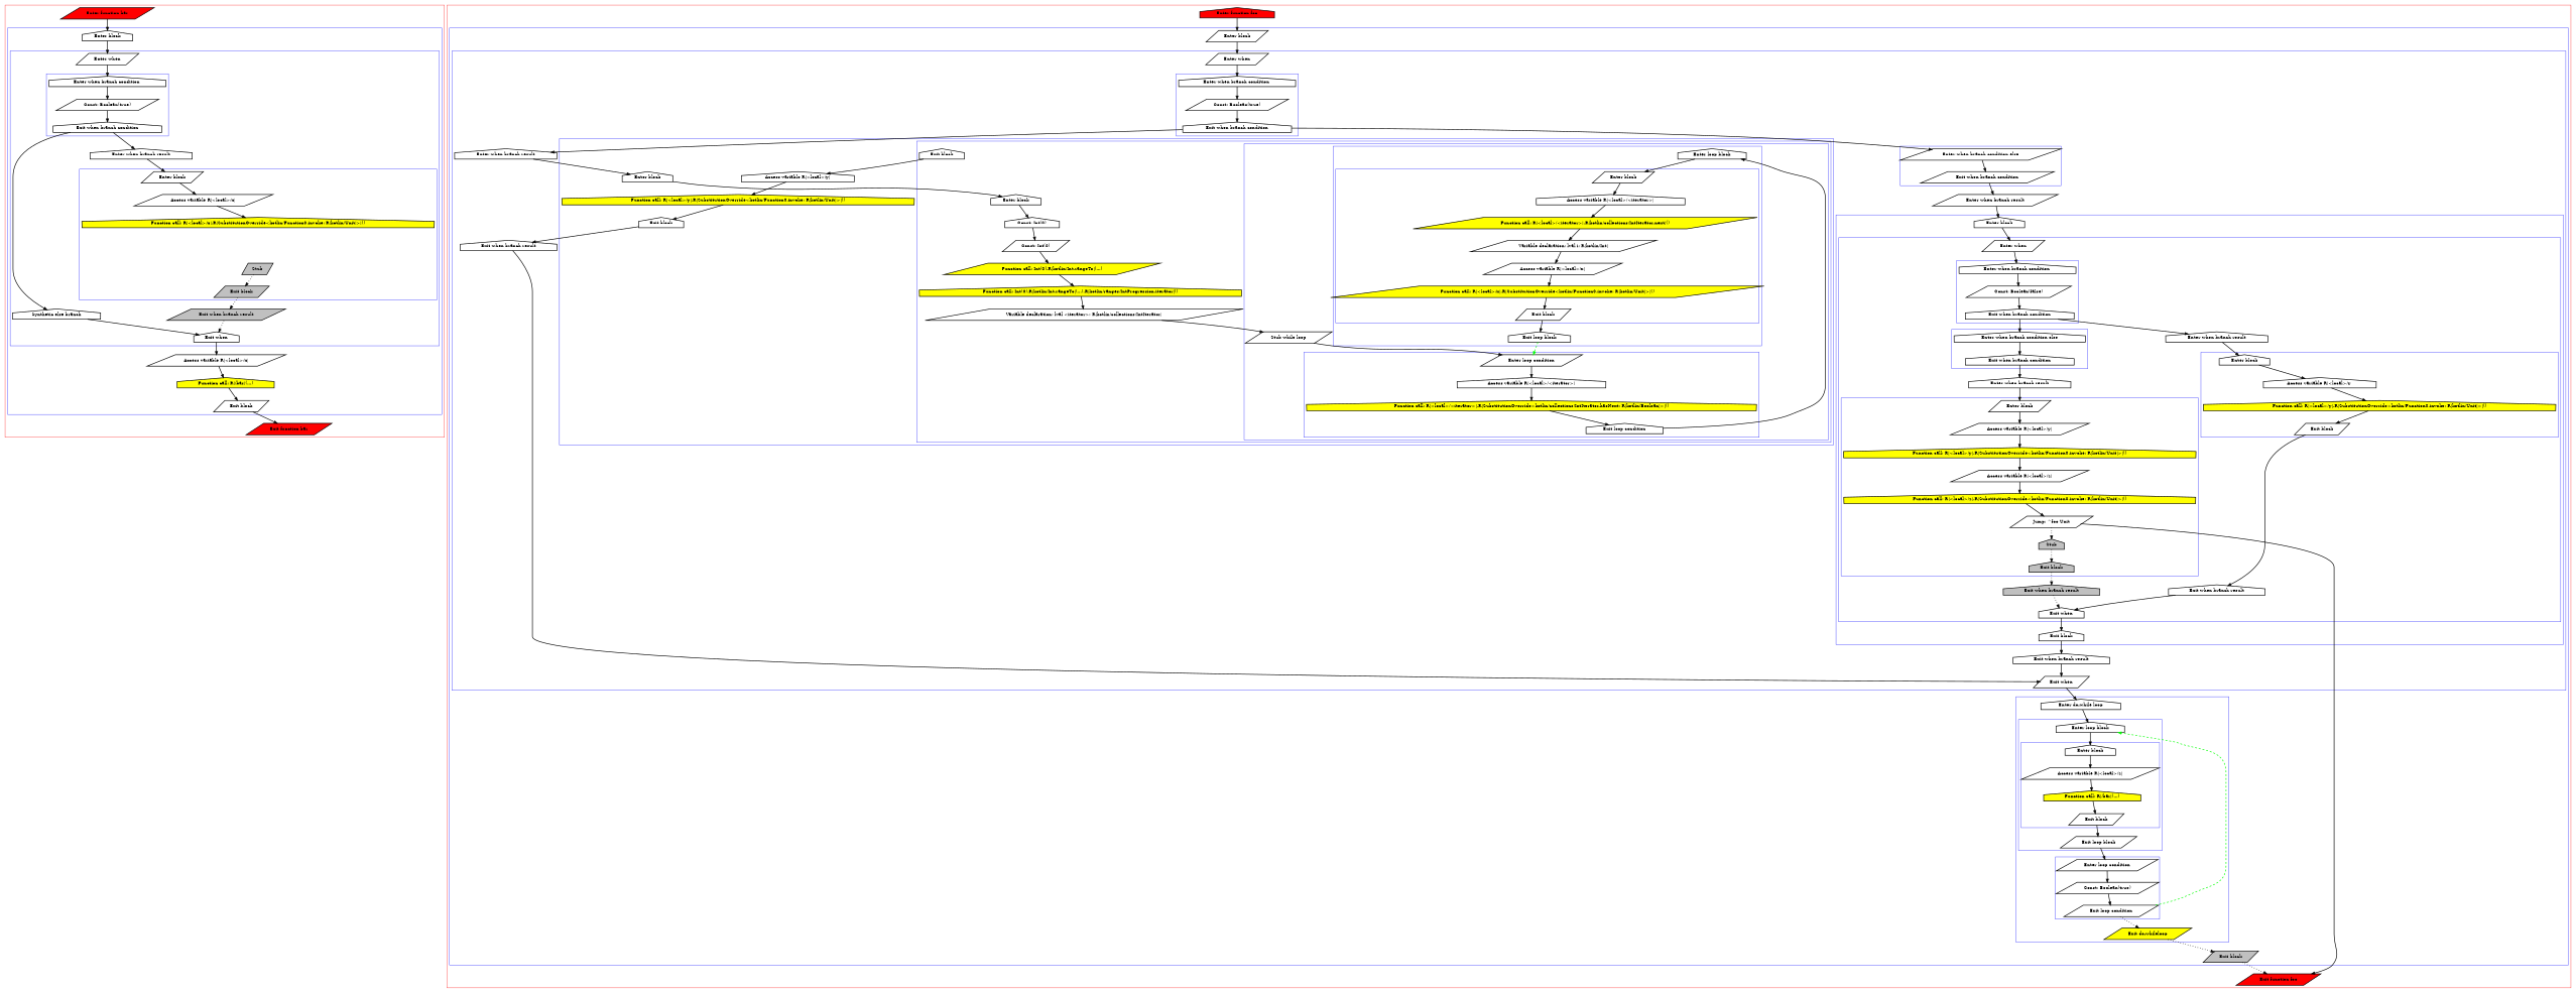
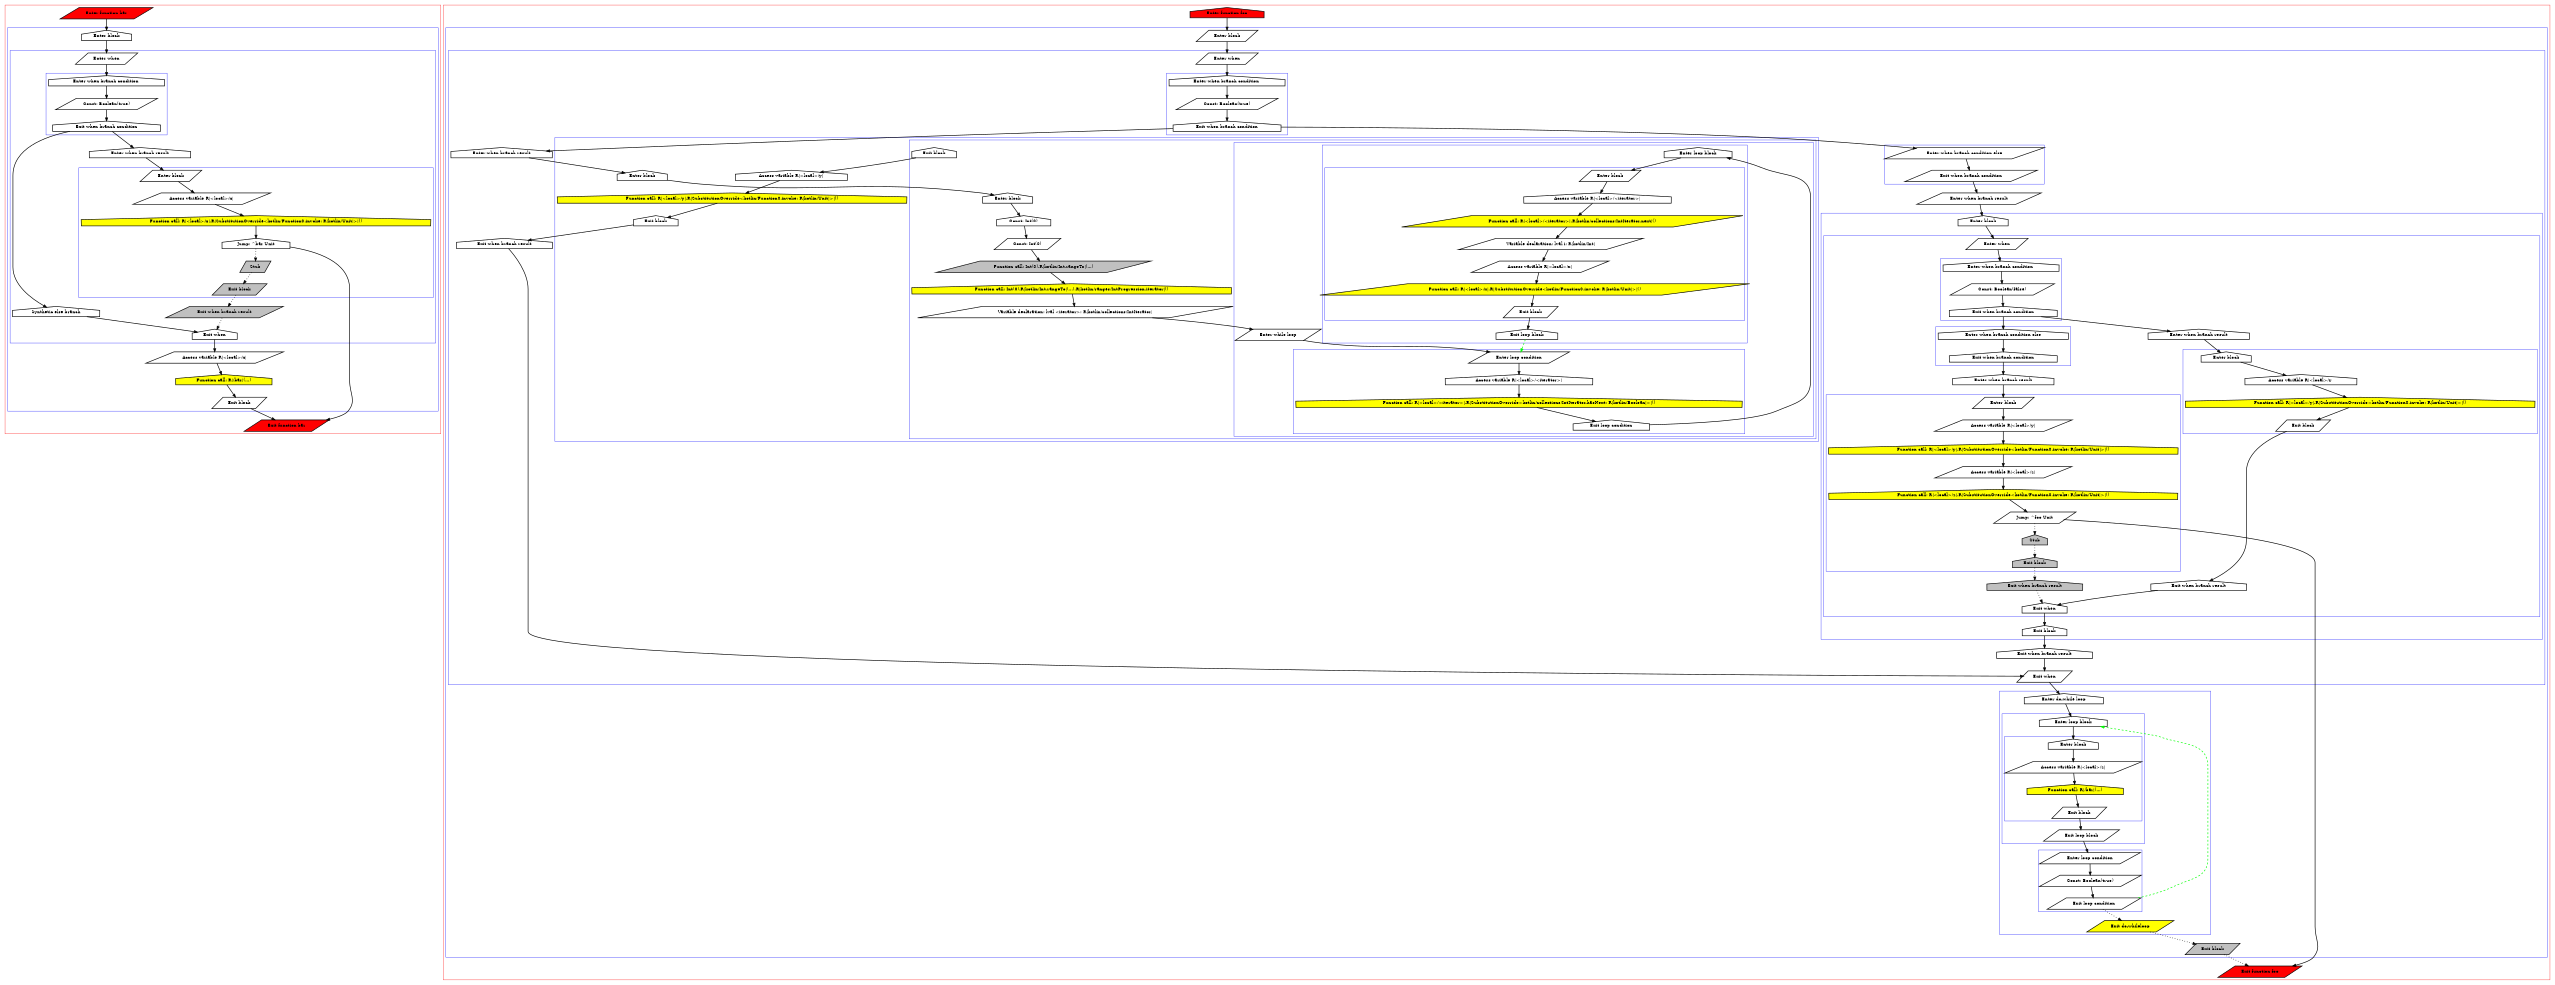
  digraph {
    nodesep=3
    node [penwidth=2 shape=house]
    edge [penwidth=2]
    n1 [label="Enter when branch condition "]
    n2 [label="Const: Boolean(true)" shape=parallelogram]
    n3 [label="Exit when branch condition"]
    n4 [label="Enter block" shape=parallelogram]
    n5 [label="Access variable R|<local>/x|" shape=parallelogram]
    n6 [fillcolor=yellow label="Function call: R|<local>/x|.R|SubstitutionOverride<kotlin/Function0.invoke: R|kotlin/Unit|>|()" style=filled]
+   n7 [label="Jump: ^bar Unit"]
    n8 [fillcolor=gray label=Stub shape=parallelogram style=filled]
    n9 [fillcolor=gray label="Exit block" shape=parallelogram style=filled]
    n10 [label="Enter when" shape=parallelogram]
    n11 [label="Synthetic else branch"]
    n12 [label="Enter when branch result"]
    n13 [fillcolor=gray label="Exit when branch result" shape=parallelogram style=filled]
    n14 [label="Exit when"]
    n15 [label="Enter block"]
    n16 [label="Access variable R|<local>/x|" shape=parallelogram]
    n17 [fillcolor=yellow label="Function call: R|/bar|(...)" style=filled]
    n18 [label="Exit block" shape=parallelogram]
    n19 [fillcolor=red label="Enter function bar" shape=parallelogram style=filled]
    n20 [fillcolor=red label="Exit function bar" shape=parallelogram style=filled]
    n21 [label="Enter when branch condition "]
    n22 [label="Const: Boolean(true)" shape=parallelogram]
    n23 [label="Exit when branch condition"]
    n24 [label="Enter when branch condition else" shape=parallelogram]
    n25 [label="Exit when branch condition" shape=parallelogram]
    n26 [label="Enter when branch condition "]
    n27 [label="Const: Boolean(false)" shape=parallelogram]
    n28 [label="Exit when branch condition"]
    n29 [label="Enter when branch condition else"]
    n30 [label="Exit when branch condition"]
    n31 [label="Enter block" shape=parallelogram]
    n32 [label="Access variable R|<local>/y|" shape=parallelogram]
    n33 [fillcolor=yellow label="Function call: R|<local>/y|.R|SubstitutionOverride<kotlin/Function0.invoke: R|kotlin/Unit|>|()" style=filled]
    n34 [label="Access variable R|<local>/z|" shape=parallelogram]
    n35 [fillcolor=yellow label="Function call: R|<local>/z|.R|SubstitutionOverride<kotlin/Function0.invoke: R|kotlin/Unit|>|()" style=filled]
    n36 [label="Jump: ^foo Unit" shape=parallelogram]
    n37 [fillcolor=gray label=Stub style=filled]
    n38 [fillcolor=gray label="Exit block" style=filled]
    n39 [label="Enter block"]
    n40 [label="Access variable R|<local>/y|"]
    n41 [fillcolor=yellow label="Function call: R|<local>/y|.R|SubstitutionOverride<kotlin/Function0.invoke: R|kotlin/Unit|>|()" style=filled]
    n42 [label="Exit block" shape=parallelogram]
    n43 [label="Enter when" shape=parallelogram]
    n44 [label="Enter when branch result"]
    n45 [fillcolor=gray label="Exit when branch result" style=filled]
    n46 [label="Enter when branch result"]
    n47 [label="Exit when branch result"]
    n48 [label="Exit when"]
    n49 [label="Enter block"]
    n50 [label="Exit block"]
    n51 [label="Enter loop condition" shape=parallelogram]
    n52 [label="Access variable R|<local>/<iterator>|"]
    n53 [fillcolor=yellow label="Function call: R|<local>/<iterator>|.R|SubstitutionOverride<kotlin/collections/IntIterator.hasNext: R|kotlin/Boolean|>|()" style=filled]
    n54 [label="Exit loop condition"]
    n55 [label="Enter block" shape=parallelogram]
    n56 [label="Access variable R|<local>/<iterator>|"]
    n57 [fillcolor=yellow label="Function call: R|<local>/<iterator>|.R|kotlin/collections/IntIterator.next|()" shape=parallelogram style=filled]
    n58 [label="Variable declaration: lval i: R|kotlin/Int|" shape=parallelogram]
    n59 [label="Access variable R|<local>/x|" shape=parallelogram]
    n60 [fillcolor=yellow label="Function call: R|<local>/x|.R|SubstitutionOverride<kotlin/Function0.invoke: R|kotlin/Unit|>|()" shape=parallelogram style=filled]
    n61 [label="Exit block" shape=parallelogram]
    n62 [label="Enter loop block"]
    n63 [label="Exit loop block"]
-   n64 [label="Stub while loop" shape=parallelogram]
+   n64 [label="Enter while loop" shape=parallelogram]
    n65 [label="Enter block"]
    n66 [label="Const: Int(0)"]
    n67 [label="Const: Int(0)" shape=parallelogram]
-   n68 [fillcolor=yellow label="Function call: Int(0).R|kotlin/Int.rangeTo|(...)" shape=parallelogram style=filled]
+   n68 [fillcolor=gray label="Function call: Int(0).R|kotlin/Int.rangeTo|(...)" shape=parallelogram style=filled]
    n69 [fillcolor=yellow label="Function call: Int(0).R|kotlin/Int.rangeTo|(...).R|kotlin/ranges/IntProgression.iterator|()" style=filled]
    n70 [label="Variable declaration: lval <iterator>: R|kotlin/collections/IntIterator|" shape=parallelogram]
    n71 [label="Exit block"]
    n72 [label="Enter block"]
    n73 [label="Access variable R|<local>/y|"]
    n74 [fillcolor=yellow label="Function call: R|<local>/y|.R|SubstitutionOverride<kotlin/Function0.invoke: R|kotlin/Unit|>|()" style=filled]
    n75 [label="Exit block"]
    n76 [label="Enter when" shape=parallelogram]
    n77 [label="Enter when branch result" shape=parallelogram]
    n78 [label="Exit when branch result"]
    n79 [label="Enter when branch result"]
    n80 [label="Exit when branch result"]
    n81 [label="Exit when" shape=parallelogram]
    n82 [label="Enter block"]
    n83 [label="Access variable R|<local>/z|" shape=parallelogram]
    n84 [fillcolor=yellow label="Function call: R|/bar|(...)" style=filled]
    n85 [label="Exit block" shape=parallelogram]
    n86 [label="Enter loop block"]
    n87 [label="Exit loop block" shape=parallelogram]
    n88 [label="Enter loop condition" shape=parallelogram]
    n89 [label="Const: Boolean(true)" shape=parallelogram]
    n90 [label="Exit loop condition" shape=parallelogram]
    n91 [label="Enter do-while loop"]
    n92 [fillcolor=yellow label="Exit do-whileloop" shape=parallelogram style=filled]
    n93 [label="Enter block" shape=parallelogram]
    n94 [fillcolor=gray label="Exit block" shape=parallelogram style=filled]
    n95 [fillcolor=red label="Enter function foo" style=filled]
    n96 [fillcolor=red label="Exit function foo" shape=parallelogram style=filled]
    subgraph cluster_1 {
      color=red
      n19
      n20
      subgraph cluster_2 {
        color=blue
        n15
        n16
        n17
        n18
        subgraph cluster_3 {
          color=blue
          n10
          n11
          n12
          n13
          n14
          subgraph cluster_4 {
            color=blue
            n1
            n2
            n3
          }
          subgraph cluster_5 {
            color=blue
            n4
            n5
            n6
+           n7
            n8
            n9
          }
        }
      }
    }
    subgraph cluster_6 {
      color=red
      n95
      n96
      subgraph cluster_7 {
        color=blue
        n93
        n94
        subgraph cluster_8 {
          color=blue
          n76
          n77
          n78
          n79
          n80
          n81
          subgraph cluster_9 {
            color=blue
            n21
            n22
            n23
          }
          subgraph cluster_10 {
            color=blue
            n24
            n25
          }
          subgraph cluster_11 {
            color=blue
            n49
            n50
            subgraph cluster_12 {
              color=blue
              n43
              n44
              n45
              n46
              n47
              n48
              subgraph cluster_13 {
                color=blue
                n26
                n27
                n28
              }
              subgraph cluster_14 {
                color=blue
                n29
                n30
              }
              subgraph cluster_15 {
                color=blue
                n31
                n32
                n33
                n34
                n35
                n36
                n37
                n38
              }
              subgraph cluster_16 {
                color=blue
                n39
                n40
                n41
                n42
              }
            }
          }
          subgraph cluster_17 {
            color=blue
            n72
            n73
            n74
            n75
            subgraph cluster_18 {
              color=blue
              n65
              n66
              n67
              n68
              n69
              n70
              n71
              subgraph cluster_19 {
                color=blue
                n64
                subgraph cluster_20 {
                  color=blue
                  n51
                  n52
                  n53
                  n54
                }
                subgraph cluster_21 {
                  color=blue
                  n62
                  n63
                  subgraph cluster_22 {
                    color=blue
                    n55
                    n56
                    n57
                    n58
                    n59
                    n60
                    n61
                  }
                }
              }
            }
          }
        }
        subgraph cluster_23 {
          color=blue
          n91
          n92
          subgraph cluster_24 {
            color=blue
            n86
            n87
            subgraph cluster_25 {
              color=blue
              n82
              n83
              n84
              n85
            }
          }
          subgraph cluster_26 {
            color=blue
            n88
            n89
            n90
          }
        }
      }
    }
    n1 -> n2
    n2 -> n3
    n3 -> n11
    n3 -> n12
    n4 -> n5
    n5 -> n6
+   n6 -> n7
+   n7 -> n8 [style=dotted]
+   n7 -> n20
    n8 -> n9 [style=dotted]
    n9 -> n13 [style=dotted]
    n10 -> n1
    n11 -> n14
    n12 -> n4
    n13 -> n14 [style=dotted]
    n14 -> n16
    n15 -> n10
    n16 -> n17
    n17 -> n18
    n18 -> n20
    n19 -> n15
    n21 -> n22
    n22 -> n23
    n23 -> n24
    n23 -> n79
    n24 -> n25
    n25 -> n77
    n26 -> n27
    n27 -> n28
    n28 -> n29
    n28 -> n46
    n29 -> n30
    n30 -> n44
    n31 -> n32
    n32 -> n33
    n33 -> n34
    n34 -> n35
    n35 -> n36
    n36 -> n37 [style=dotted]
    n36 -> n96
    n37 -> n38 [style=dotted]
    n38 -> n45 [style=dotted]
    n39 -> n40
    n40 -> n41
    n41 -> n42
    n42 -> n47
    n43 -> n26
    n44 -> n31
    n45 -> n48 [style=dotted]
    n46 -> n39
    n47 -> n48
    n48 -> n50
    n49 -> n43
    n50 -> n78
    n51 -> n52
    n52 -> n53
    n53 -> n54
    n54 -> n62
    n55 -> n56
    n56 -> n57
    n57 -> n58
    n58 -> n59
    n59 -> n60
    n60 -> n61
    n61 -> n63
    n62 -> n55
    n63 -> n51 [color=green style=dashed]
    n64 -> n51
    n65 -> n66
    n66 -> n67
    n67 -> n68
    n68 -> n69
    n69 -> n70
    n70 -> n64
    n71 -> n73
    n72 -> n65
    n73 -> n74
    n74 -> n75
    n75 -> n80
    n76 -> n21
    n77 -> n49
    n78 -> n81
    n79 -> n72
    n80 -> n81
    n81 -> n91
    n82 -> n83
    n83 -> n84
    n84 -> n85
    n85 -> n87
    n86 -> n82
    n87 -> n88
    n88 -> n89
    n89 -> n90
    n90 -> n86 [color=green style=dashed]
    n90 -> n92 [style=dotted]
    n91 -> n86
    n92 -> n94 [style=dotted]
    n93 -> n76
    n94 -> n96 [style=dotted]
    n95 -> n93
  }
